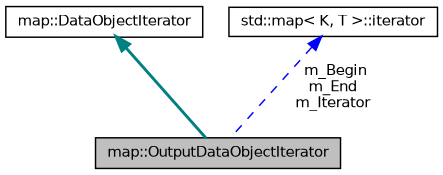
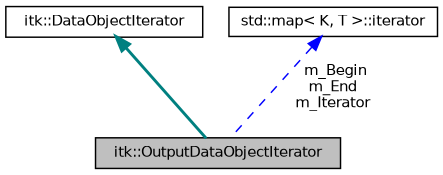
  digraph {
    node [color=black fillcolor=white fontname=Helvetica fontsize=10 shape=record style=filled]
    edge [dir=back fontname=Helvetica fontsize=10 labelfontname=Helvetica labelfontsize=10]
-   n1 [fillcolor=grey75 fontcolor=black height=0.2 label="map::OutputDataObjectIterator" width=0.4]
-   n2 [height=0.2 label="map::DataObjectIterator" width=0.4]
+   n1 [fillcolor=grey75 fontcolor=black height=0.2 label="itk::OutputDataObjectIterator" width=0.4]
+   n2 [height=0.2 label="itk::DataObjectIterator" width=0.4]
    n3 [height=0.2 label="std::map\< K, T \>::iterator" width=0.4]
    n2 -> n1 [color=teal style=bold]
    n3 -> n1 [color=blue label=" m_Begin\nm_End\nm_Iterator" style=dashed]
  }
